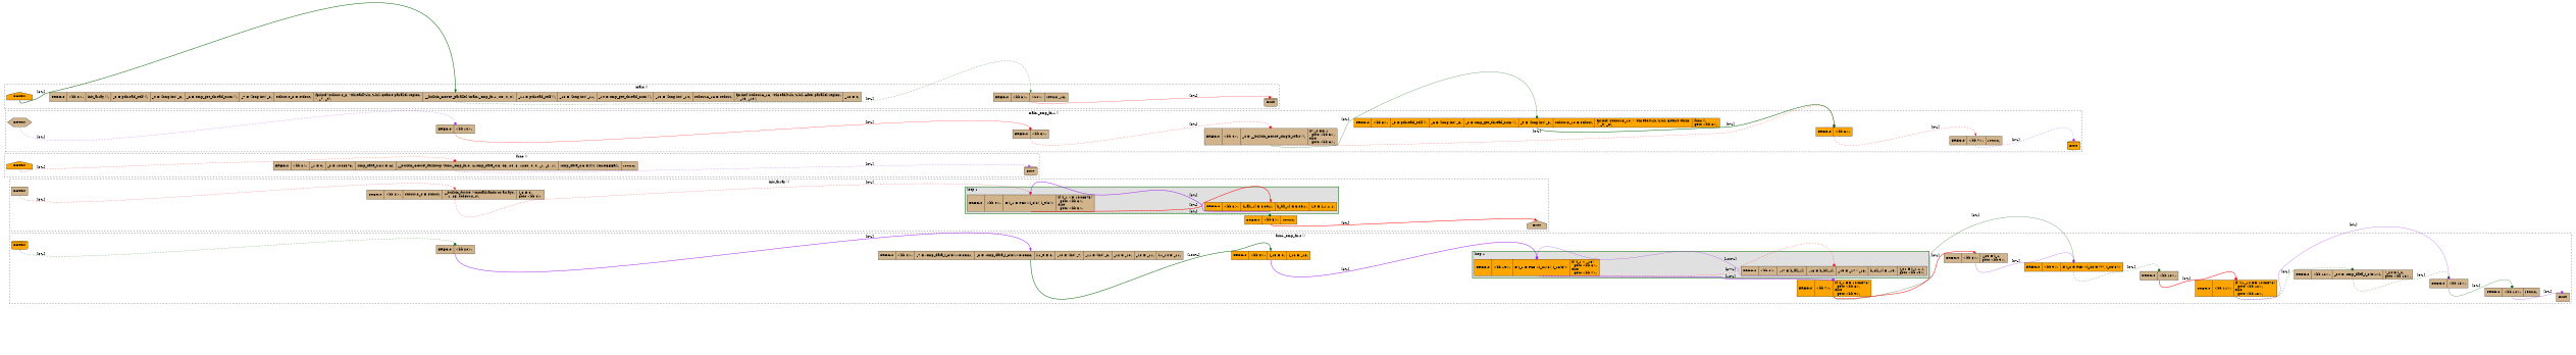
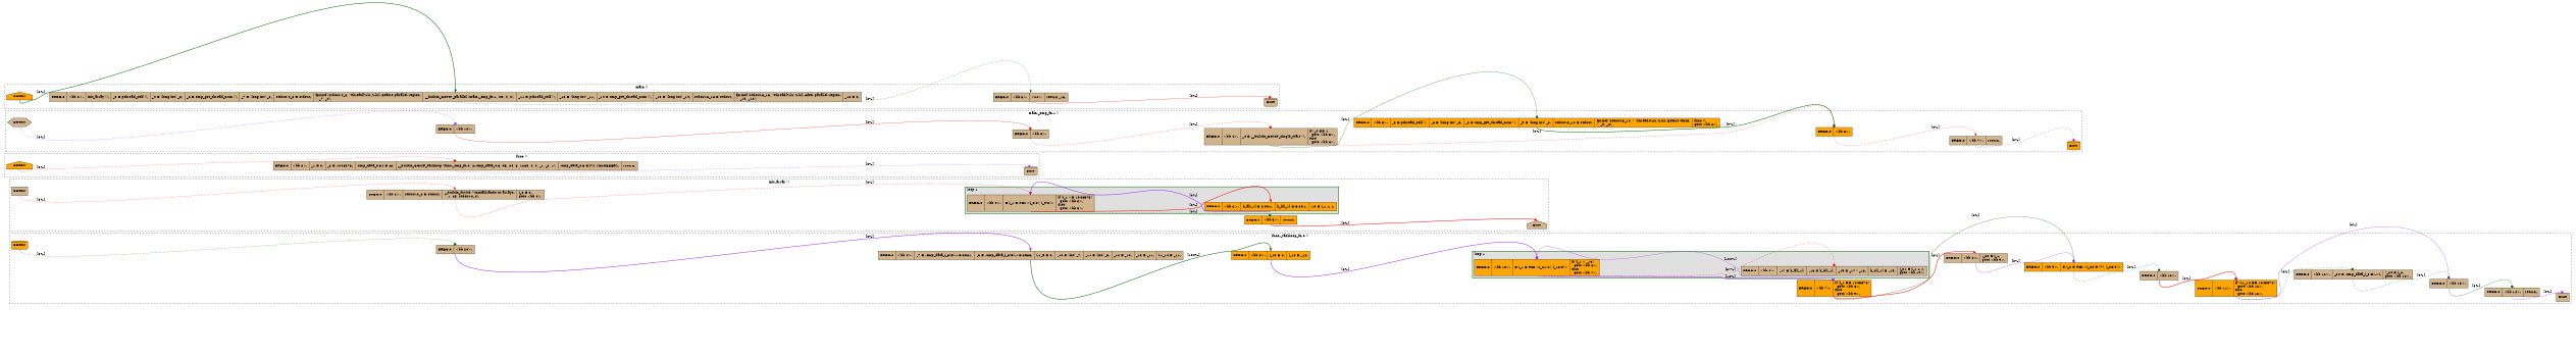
  digraph {
    rankdir=LR
    node [fillcolor=tan shape=record style=filled]
    edge [color=red constraint=true headport=n style=dashed tailport=s weight=100 arrowhead=box]
    n1 [fillcolor=orange label="{ FREQ:0 |\<bb\ 19\>:\l|#\ i_1\ =\ PHI\ \<i_21(6),\ i_16(5)\>\l|if\ (i_1\ \<\ _13)\l\ \ goto\ \<bb\ 6\>;\lelse\l\ \ goto\ \<bb\ 7\>;\l}"]
    n2 [label="{ FREQ:0 |\<bb\ 6\>:\l|_17\ =\ h_a[i_1];\l|_18\ =\ h_b[i_1];\l|_19\ =\ _17\ *\ _18;\l|h_c[i_1]\ =\ _19;\l|i_21\ =\ i_1\ +\ 1;\lgoto\ \<bb\ 19\>;\l}"]
    n3 [fillcolor=orange label="{ FREQ:0 |\<bb\ 7\>:\l|if\ (i_1\ ==\ 1048576)\l\ \ goto\ \<bb\ 8\>;\lelse\l\ \ goto\ \<bb\ 9\>;\l}"]
    n4 [fillcolor=orange label=ENTRY shape=cylinder]
    n5 [label=EXIT shape=box]
    n6 [label="{ FREQ:0 |\<bb\ 20\>:\l}"]
    n7 [label="{ FREQ:0 |\<bb\ 4\>:\l|_7\ =\ .omp_data_i_6(D)-\>D.3581;\l|_8\ =\ .omp_data_i_6(D)-\>D.3583;\l|i.1_9\ =\ 0;\l|_10\ =\ (int)\ _7;\l|_11\ =\ (int)\ _8;\l|_12\ =\ _10;\l|_13\ =\ _11;\l|i.1_14\ =\ _11;\l}"]
    n8 [fillcolor=orange label="{ FREQ:0 |\<bb\ 5\>:\l|i_15\ =\ 0;\l|i_16\ =\ _12;\l}"]
    n9 [fillcolor=orange label="{ FREQ:0 |\<bb\ 9\>:\l|#\ i_2\ =\ PHI\ \<i_22(D)(7),\ i_23(8)\>\l}"]
    n10 [label="{ FREQ:0 |\<bb\ 8\>:\l|i_23\ =\ i_1;\lgoto\ \<bb\ 9\>;\l}"]
    n11 [label="{ FREQ:0 |\<bb\ 10\>:\l}"]
    n12 [fillcolor=orange label="{ FREQ:0 |\<bb\ 11\>:\l|if\ (i.1_14\ ==\ 1048576)\l\ \ goto\ \<bb\ 12\>;\lelse\l\ \ goto\ \<bb\ 13\>;\l}"]
    n13 [label="{ FREQ:0 |\<bb\ 13\>:\l}"]
    n14 [label="{ FREQ:0 |\<bb\ 12\>:\l|_24\ =\ .omp_data_i_6(D)-\>i;\l|*_24\ =\ i_2;\lgoto\ \<bb\ 13\>;\l}"]
    n15 [label="{ FREQ:0 |\<bb\ 14\>:\l|return;\l}"]
    n16 [label="{ FREQ:0 |\<bb\ 4\>:\l|#\ i_1\ =\ PHI\ \<i_6(2),\ i_9(3)\>\l|if\ (i_1\ \<=\ 1048575)\l\ \ goto\ \<bb\ 3\>;\lelse\l\ \ goto\ \<bb\ 5\>;\l}"]
    n17 [fillcolor=orange label="{ FREQ:0 |\<bb\ 3\>:\l|h_a[i_1]\ =\ 5.0e-1;\l|h_b[i_1]\ =\ 5.0e-1;\l|i_9\ =\ i_1\ +\ 1;\l}"]
    n18 [fillcolor=orange label="{ FREQ:0 |\<bb\ 5\>:\l|return;\l}"]
    n19 [label=ENTRY shape=box]
    n20 [label=EXIT shape=house]
    n21 [label="{ FREQ:0 |\<bb\ 2\>:\l|stdout.0_4\ =\ stdout;\l|__builtin_fwrite\ (\"Inicializando\ os\ arrays.\n\",\ 1,\ 25,\ stdout.0_4);\l|i_6\ =\ 0;\lgoto\ \<bb\ 4\>;\l}"]
    n22 [fillcolor=orange label=ENTRY shape=house]
    n23 [label=EXIT shape=cylinder]
    n24 [label="{ FREQ:0 |\<bb\ 2\>:\l|_1\ =\ 0;\l|_2\ =\ 1048576;\l|.omp_data_o.3.i\ =\ &i;\l|__builtin_GOMP_taskloop\ (func._omp_fn.0,\ &.omp_data_o.3,\ 0B,\ 24,\ 8,\ 1280,\ 4,\ 0,\ _1,\ _2,\ 1);\l|.omp_data_o.3\ =\{v\}\ \{CLOBBER\};\l|return;\l}"]
    n25 [label=ENTRY shape=hexagon]
    n26 [fillcolor=orange label=EXIT shape=cylinder]
    n27 [label="{ FREQ:0 |\<bb\ 10\>:\l}"]
    n28 [label="{ FREQ:0 |\<bb\ 3\>:\l}"]
    n29 [label="{ FREQ:0 |\<bb\ 4\>:\l|_4\ =\ __builtin_GOMP_single_start\ ();\l|if\ (_4\ ==\ 1)\l\ \ goto\ \<bb\ 5\>;\lelse\l\ \ goto\ \<bb\ 6\>;\l}"]
    n30 [fillcolor=orange label="{ FREQ:0 |\<bb\ 6\>:\l}"]
    n31 [fillcolor=orange label="{ FREQ:0 |\<bb\ 5\>:\l|_5\ =\ pthread_self\ ();\l|_6\ =\ (long\ int)\ _5;\l|_8\ =\ omp_get_thread_num\ ();\l|_9\ =\ (long\ int)\ _8;\l|stdout.5_10\ =\ stdout;\l|fprintf\ (stdout.5_10,\ \"\ \ Thread[%lu,%lu]:\ Before\ tasks.\n\",\ _9,\ _6);\l|func\ ();\lgoto\ \<bb\ 6\>;\l}"]
    n32 [label="{ FREQ:0 |\<bb\ 7\>:\l|return;\l}"]
    n33 [fillcolor=orange label=ENTRY shape=house]
    n34 [label=EXIT shape=cylinder]
    n35 [label="{ FREQ:0 |\<bb\ 2\>:\l|init_array\ ();\l|_3\ =\ pthread_self\ ();\l|_4\ =\ (long\ int)\ _3;\l|_6\ =\ omp_get_thread_num\ ();\l|_7\ =\ (long\ int)\ _6;\l|stdout.4_8\ =\ stdout;\l|fprintf\ (stdout.4_8,\ \"Thread[%lu,%lu]:\ Before\ parallel\ region.\n\",\ _7,\ _4);\l|__builtin_GOMP_parallel\ (main._omp_fn.1,\ 0B,\ 4,\ 0);\l|_11\ =\ pthread_self\ ();\l|_12\ =\ (long\ int)\ _11;\l|_14\ =\ omp_get_thread_num\ ();\l|_15\ =\ (long\ int)\ _14;\l|stdout.6_16\ =\ stdout;\l|fprintf\ (stdout.6_16,\ \"Thread[%lu,%lu]:\ After\ parallel\ region.\n\",\ _15,\ _12);\l|_18\ =\ 0;\l}"]
    n36 [label="{ FREQ:0 |\<bb\ 3\>:\l|\<L2\>:\l|return\ _18;\l}"]
    subgraph cluster_1 {
      color=black
-     label="func._omp_fn.0 ()"
+     label="func._taskloop_fn.0 ()"
      style=dashed
      n3
      n4
      n5
      n6
      n7
      n8
      n9
      n10
      n11
      n12
      n13
      n14
      n15
      subgraph cluster_2 {
        color=darkgreen
        fillcolor=grey88
        label="loop 1"
        labeljust=l
        penwidth=2
        style=filled
        n1
        n2
      }
    }
    subgraph cluster_3 {
      color=black
      label="init_array ()"
      style=dashed
      n18
      n19
      n20
      n21
      subgraph cluster_4 {
        color=darkgreen
        fillcolor=grey88
        label="loop 1"
        labeljust=l
        penwidth=2
        style=filled
        n16
        n17
      }
    }
    subgraph cluster_5 {
      color=black
      label="func ()"
      style=dashed
      n22
      n23
      n24
    }
    subgraph cluster_6 {
      color=black
      label="main._omp_fn.1 ()"
      style=dashed
      n25
      n26
      n27
      n28
      n29
      n30
      n31
      n32
    }
    subgraph cluster_7 {
      color=black
      label="main ()"
      style=dashed
      n33
      n34
      n35
      n36
    }
    n1 -> n2 [label="[87%]" weight=10]
    n1 -> n3 [color=purple label="[12%]" style=bold weight=10]
    n2 -> n1 [color=purple constraint=false label="[100%]" style=solid weight=10 arrowhead=normal]
    n3 -> n9 [color=darkgreen label="[0%]" style=solid weight=10 arrowhead=normal]
    n3 -> n10 [label="[0%]" style=bold weight=10 arrowhead=normal]
    n4 -> n5 [style=invis color="" weight="" arrowhead=""]
    n4 -> n6 [color=darkgreen label="[0%]"]
    n6 -> n7 [color=purple label="[0%]" style=bold arrowhead=normal]
    n7 -> n8 [color=darkgreen label="[100%]" style=bold arrowhead=normal]
    n8 -> n1 [color=purple label="[0%]" style=bold]
    n9 -> n11 [color=darkgreen label="[0%]"]
    n10 -> n9 [color=purple label="[0%]" style=solid]
    n11 -> n12 [label="[0%]" style=bold]
    n12 -> n13 [color=purple label="[0%]" style=solid weight=10]
    n12 -> n14 [color=darkgreen label="[0%]" weight=10]
    n13 -> n15 [color=darkgreen label="[0%]" style=solid]
    n14 -> n13 [color=darkgreen label="[0%]" arrowhead=normal]
    n15 -> n5 [color=purple label="[0%]" style=solid weight=10]
    n16 -> n17 [label="[0%]" style=bold weight=10 arrowhead=normal]
    n16 -> n18 [color=darkgreen label="[0%]" weight=10]
    n17 -> n16 [color=purple constraint=false label="[0%]" style=bold weight=10 arrowhead=normal]
    n18 -> n20 [label="[0%]" style=bold weight=10 arrowhead=normal]
    n19 -> n20 [style=invis color="" weight="" arrowhead=""]
    n19 -> n21 [label="[0%]" arrowhead=normal]
    n21 -> n16 [label="[0%]" arrowhead=normal]
    n22 -> n23 [style=invis color="" weight="" arrowhead=""]
    n22 -> n24 [label="[0%]"]
    n24 -> n23 [color=purple label="[0%]" weight=10 arrowhead=normal]
    n25 -> n26 [style=invis color="" weight="" arrowhead=""]
    n25 -> n27 [color=purple label="[0%]"]
    n27 -> n28 [label="[0%]" style=solid]
    n28 -> n29 [label="[0%]"]
    n29 -> n30 [label="[0%]" weight=10]
    n29 -> n31 [color=darkgreen label="[0%]" style=solid weight=10]
    n30 -> n32 [label="[0%]" arrowhead=normal]
    n31 -> n30 [color=darkgreen label="[0%]" style=bold arrowhead=normal]
    n32 -> n26 [color=purple label="[0%]" weight=10]
    n33 -> n34 [style=invis color="" weight="" arrowhead=""]
    n33 -> n35 [color=darkgreen label="[0%]" style=bold arrowhead=normal]
    n35 -> n36 [color=darkgreen label="[0%]" arrowhead=normal]
    n36 -> n34 [label="[0%]" style=solid weight=10]
  }
